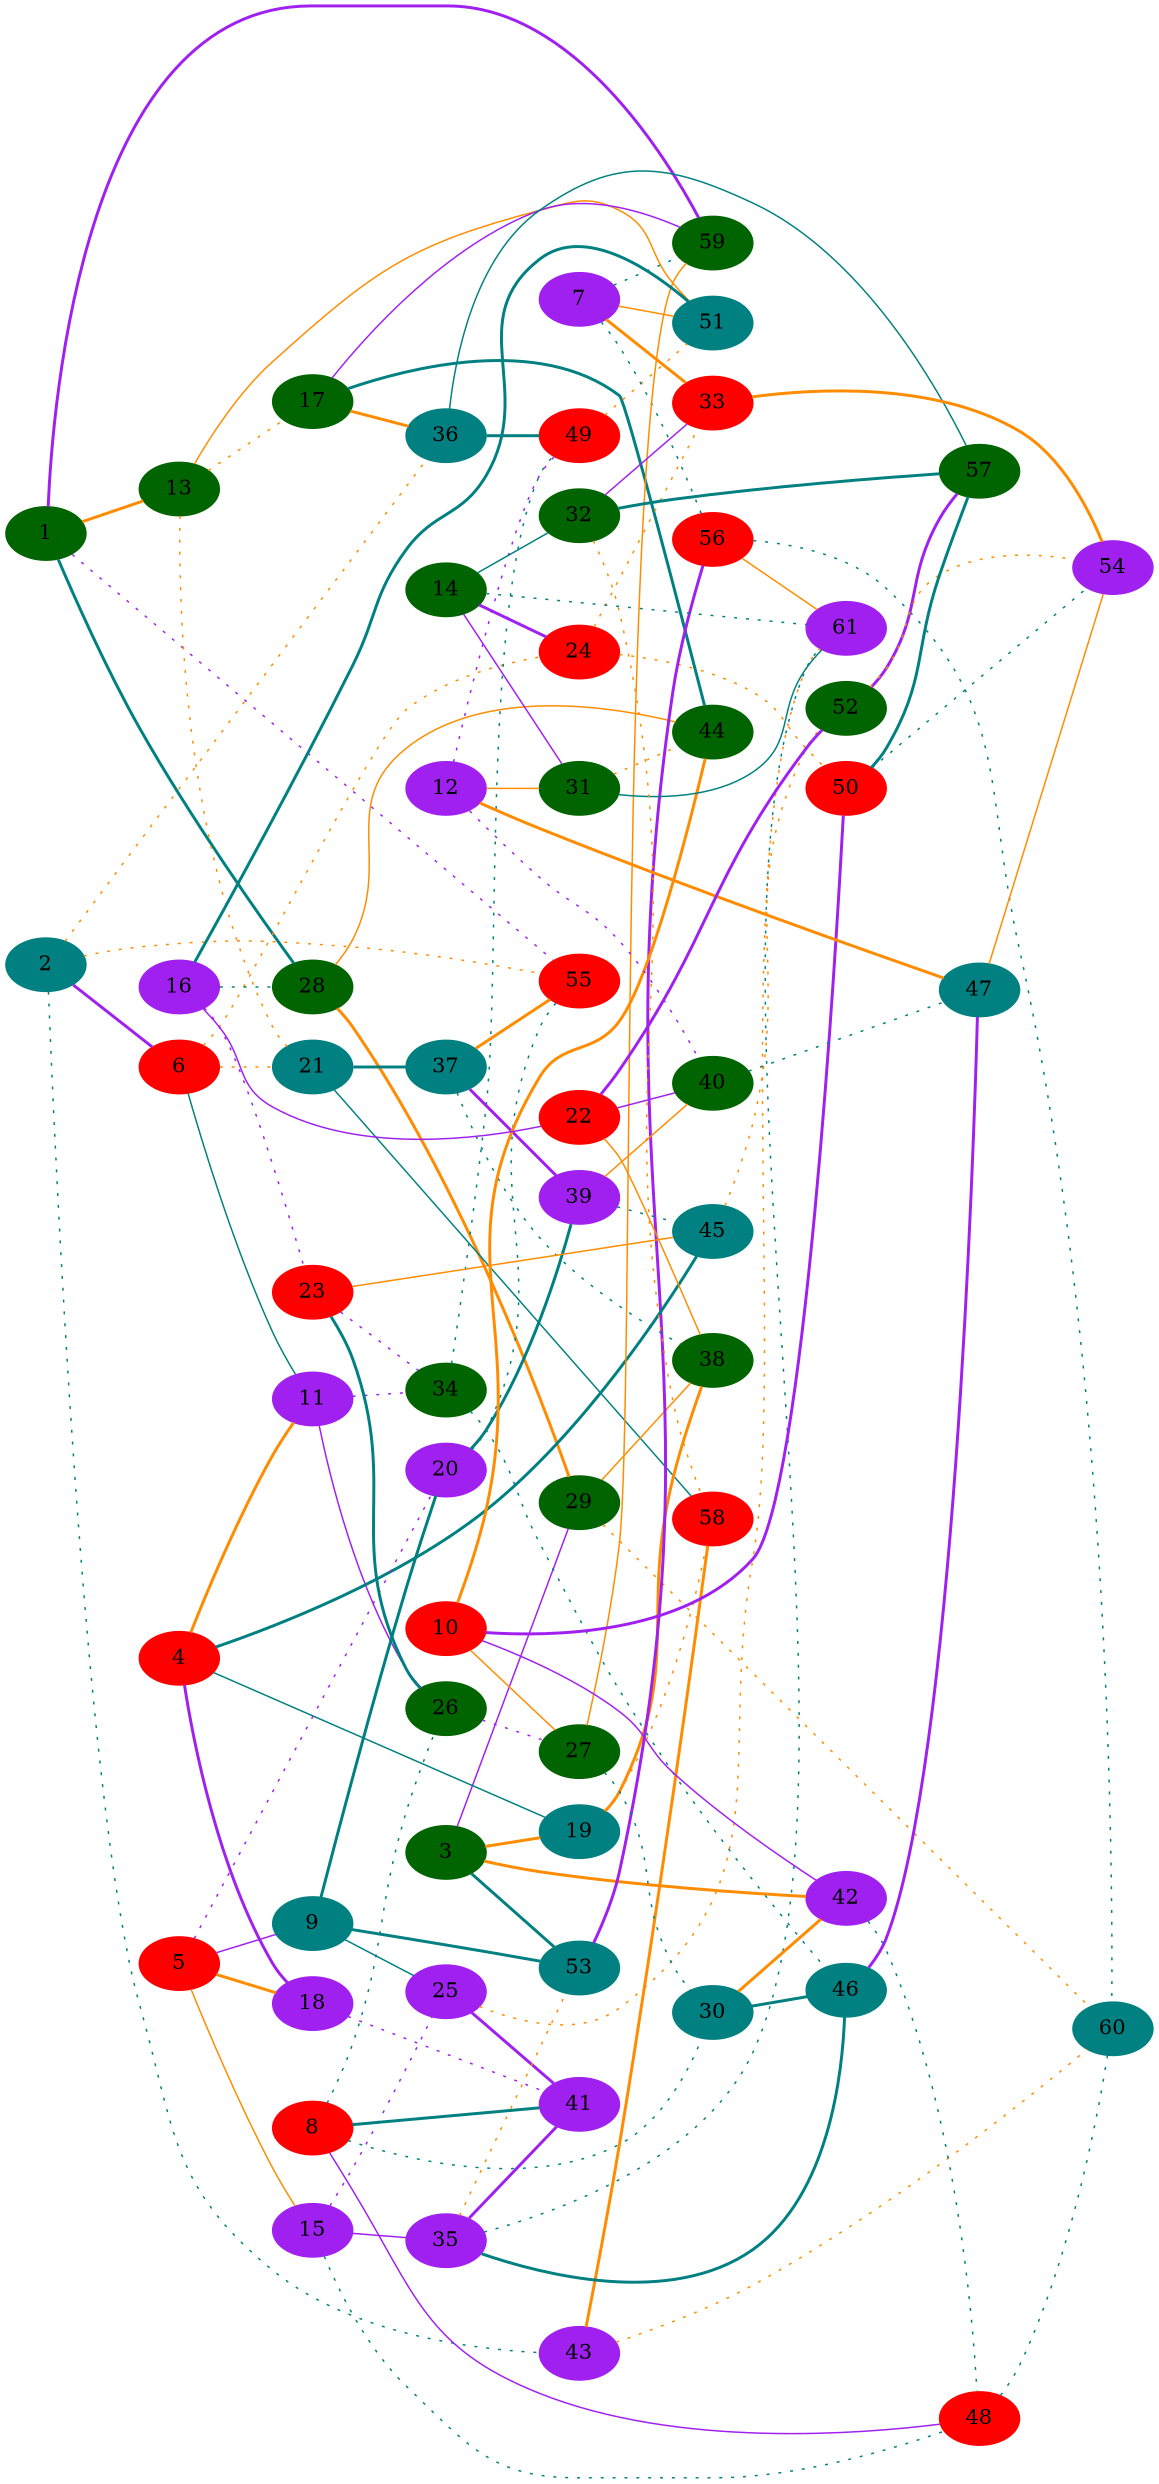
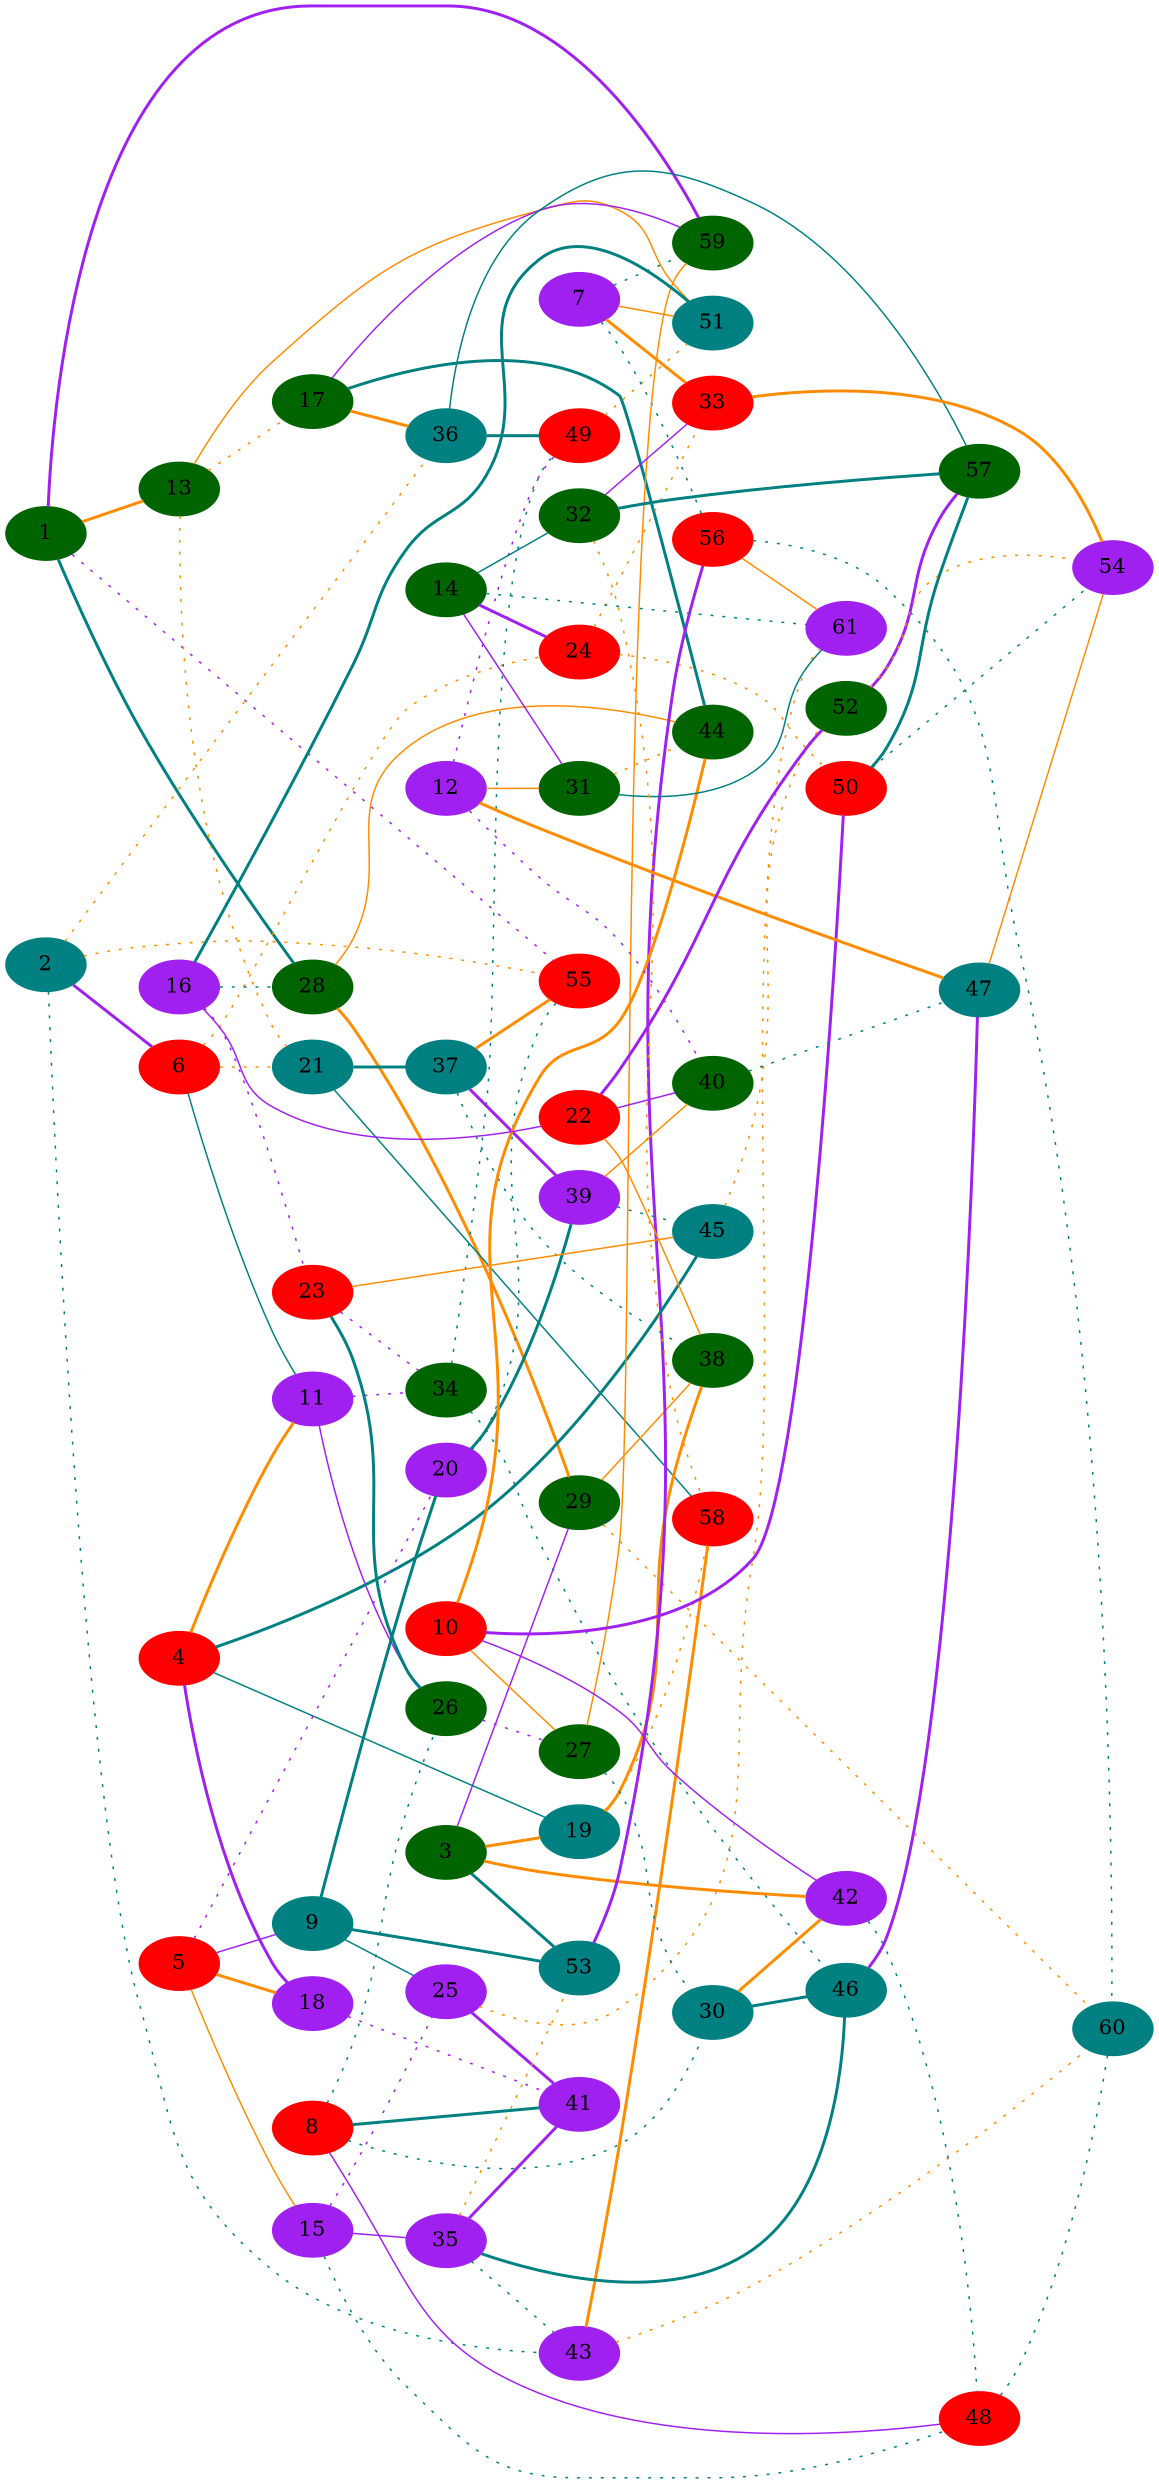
  graph {
    rankdir=LR
    node [color=darkgreen style=filled]
    edge [color=darkorange style=dotted]
    1
    13
    28
    55 [color=red]
    59
    21 [color=teal]
    51 [color=teal]
    17
    29
    44
    2 [color=teal]
    6 [color=red]
    36 [color=teal]
    43 [color=purple]
    11 [color=purple]
    24 [color=red]
    49 [color=red]
    57
    58 [color=red]
    60 [color=teal]
    19 [color=teal]
    3
    42 [color=purple]
    53 [color=teal]
    38
    48 [color=red]
    56 [color=red]
    4 [color=red]
    18 [color=purple]
    45 [color=teal]
    26
    34
    41 [color=purple]
    52
    5 [color=red]
    9 [color=teal]
    15 [color=purple]
    20 [color=purple]
    25 [color=purple]
    35 [color=purple]
    39 [color=purple]
    37 [color=teal]
    33 [color=red]
    50 [color=red]
    7 [color=purple]
    54 [color=purple]
    61 [color=purple]
    8 [color=red]
    30 [color=teal]
    27
    46 [color=teal]
    10 [color=red]
    12 [color=purple]
    31
    40
    47 [color=teal]
    14
    32
    16 [color=purple]
    22 [color=red]
    23 [color=red]
    1 -- 13 [style=bold]
    1 -- 28 [color=teal style=bold]
    1 -- 55 [color=purple]
    1 -- 59 [color=purple style=bold]
    13 -- 21
    13 -- 51 [style=solid]
    13 -- 17
    28 -- 29 [style=bold]
    28 -- 44 [style=solid]
    21 -- 58 [color=teal style=solid]
    21 -- 37 [color=teal style=bold]
    17 -- 59 [color=purple style=solid]
    17 -- 44 [color=teal style=bold]
    17 -- 36 [style=bold]
    29 -- 60
    29 -- 38 [style=solid]
    2 -- 55
    2 -- 6 [color=purple style=bold]
    2 -- 36
    2 -- 43 [color=teal]
    6 -- 21
    6 -- 11 [color=teal style=solid]
    6 -- 24
    36 -- 49 [color=teal style=bold]
    36 -- 57 [color=teal style=solid]
    43 -- 58 [style=bold]
    43 -- 60
    11 -- 26 [color=purple style=solid]
    11 -- 34 [color=purple]
    24 -- 33
    24 -- 50
    49 -- 51
    19 -- 58
    19 -- 38 [style=bold]
    3 -- 29 [color=purple style=solid]
    3 -- 19 [style=bold]
    3 -- 42 [style=bold]
    3 -- 53 [color=teal style=bold]
    42 -- 48 [color=teal]
    53 -- 56 [color=purple style=bold]
    48 -- 60 [color=teal]
    56 -- 60 [color=teal]
    56 -- 61 [style=solid]
    4 -- 11 [style=bold]
    4 -- 19 [color=teal style=solid]
    4 -- 18 [color=purple style=bold]
    4 -- 45 [color=teal style=bold]
    18 -- 41 [color=purple]
    45 -- 52
    26 -- 27 [color=purple]
    34 -- 49 [color=teal]
    34 -- 46 [color=teal]
    52 -- 57 [color=purple style=bold]
    52 -- 54
    5 -- 18 [style=bold]
    5 -- 9 [color=purple style=solid]
    5 -- 15 [style=solid]
    5 -- 20 [color=purple]
    9 -- 53 [color=teal style=bold]
    9 -- 20 [color=teal style=bold]
    9 -- 25 [color=teal style=solid]
    15 -- 48 [color=teal]
    15 -- 25 [color=purple]
    15 -- 35 [color=purple style=solid]
    20 -- 55 [color=teal]
    20 -- 39 [color=teal style=bold]
    25 -- 41 [color=purple style=bold]
    25 -- 61
-   35 -- 61 [color=teal]
+   35 -- 43 [color=teal]
    35 -- 53
    35 -- 41 [color=purple style=bold]
    35 -- 46 [color=teal style=bold]
    39 -- 45 [color=teal]
    39 -- 40 [style=solid]
    37 -- 55 [style=bold]
    37 -- 38 [color=teal]
    37 -- 39 [color=purple style=bold]
    33 -- 54 [style=bold]
    50 -- 57 [color=teal style=bold]
    50 -- 54 [color=teal]
    7 -- 59 [color=teal]
    7 -- 51 [style=solid]
    7 -- 56 [color=teal]
    7 -- 33 [style=bold]
    8 -- 48 [color=purple style=solid]
    8 -- 26 [color=teal]
    8 -- 41 [color=teal style=bold]
    8 -- 30 [color=teal]
    30 -- 42 [style=bold]
    30 -- 46 [color=teal style=bold]
    27 -- 59 [style=solid]
    27 -- 30 [color=teal]
    46 -- 47 [color=purple style=bold]
    10 -- 44 [style=bold]
    10 -- 42 [color=purple style=solid]
    10 -- 50 [color=purple style=bold]
    10 -- 27 [style=solid]
    12 -- 49 [color=purple]
    12 -- 31 [style=solid]
    12 -- 40 [color=purple]
    12 -- 47 [style=bold]
    31 -- 44
    31 -- 61 [color=teal style=solid]
    40 -- 47 [color=teal]
    47 -- 54 [style=solid]
    14 -- 24 [color=purple style=bold]
    14 -- 61 [color=teal]
    14 -- 31 [color=purple style=solid]
    14 -- 32 [color=teal style=solid]
    32 -- 57 [color=teal style=bold]
    32 -- 58
    32 -- 33 [color=purple style=solid]
    16 -- 28 [color=teal]
    16 -- 51 [color=teal style=bold]
    16 -- 22 [color=purple style=solid]
    16 -- 23 [color=purple]
    22 -- 38 [style=solid]
    22 -- 52 [color=purple style=bold]
    22 -- 40 [color=purple style=solid]
    23 -- 45 [style=solid]
    23 -- 26 [color=teal style=bold]
    23 -- 34 [color=purple]
  }
